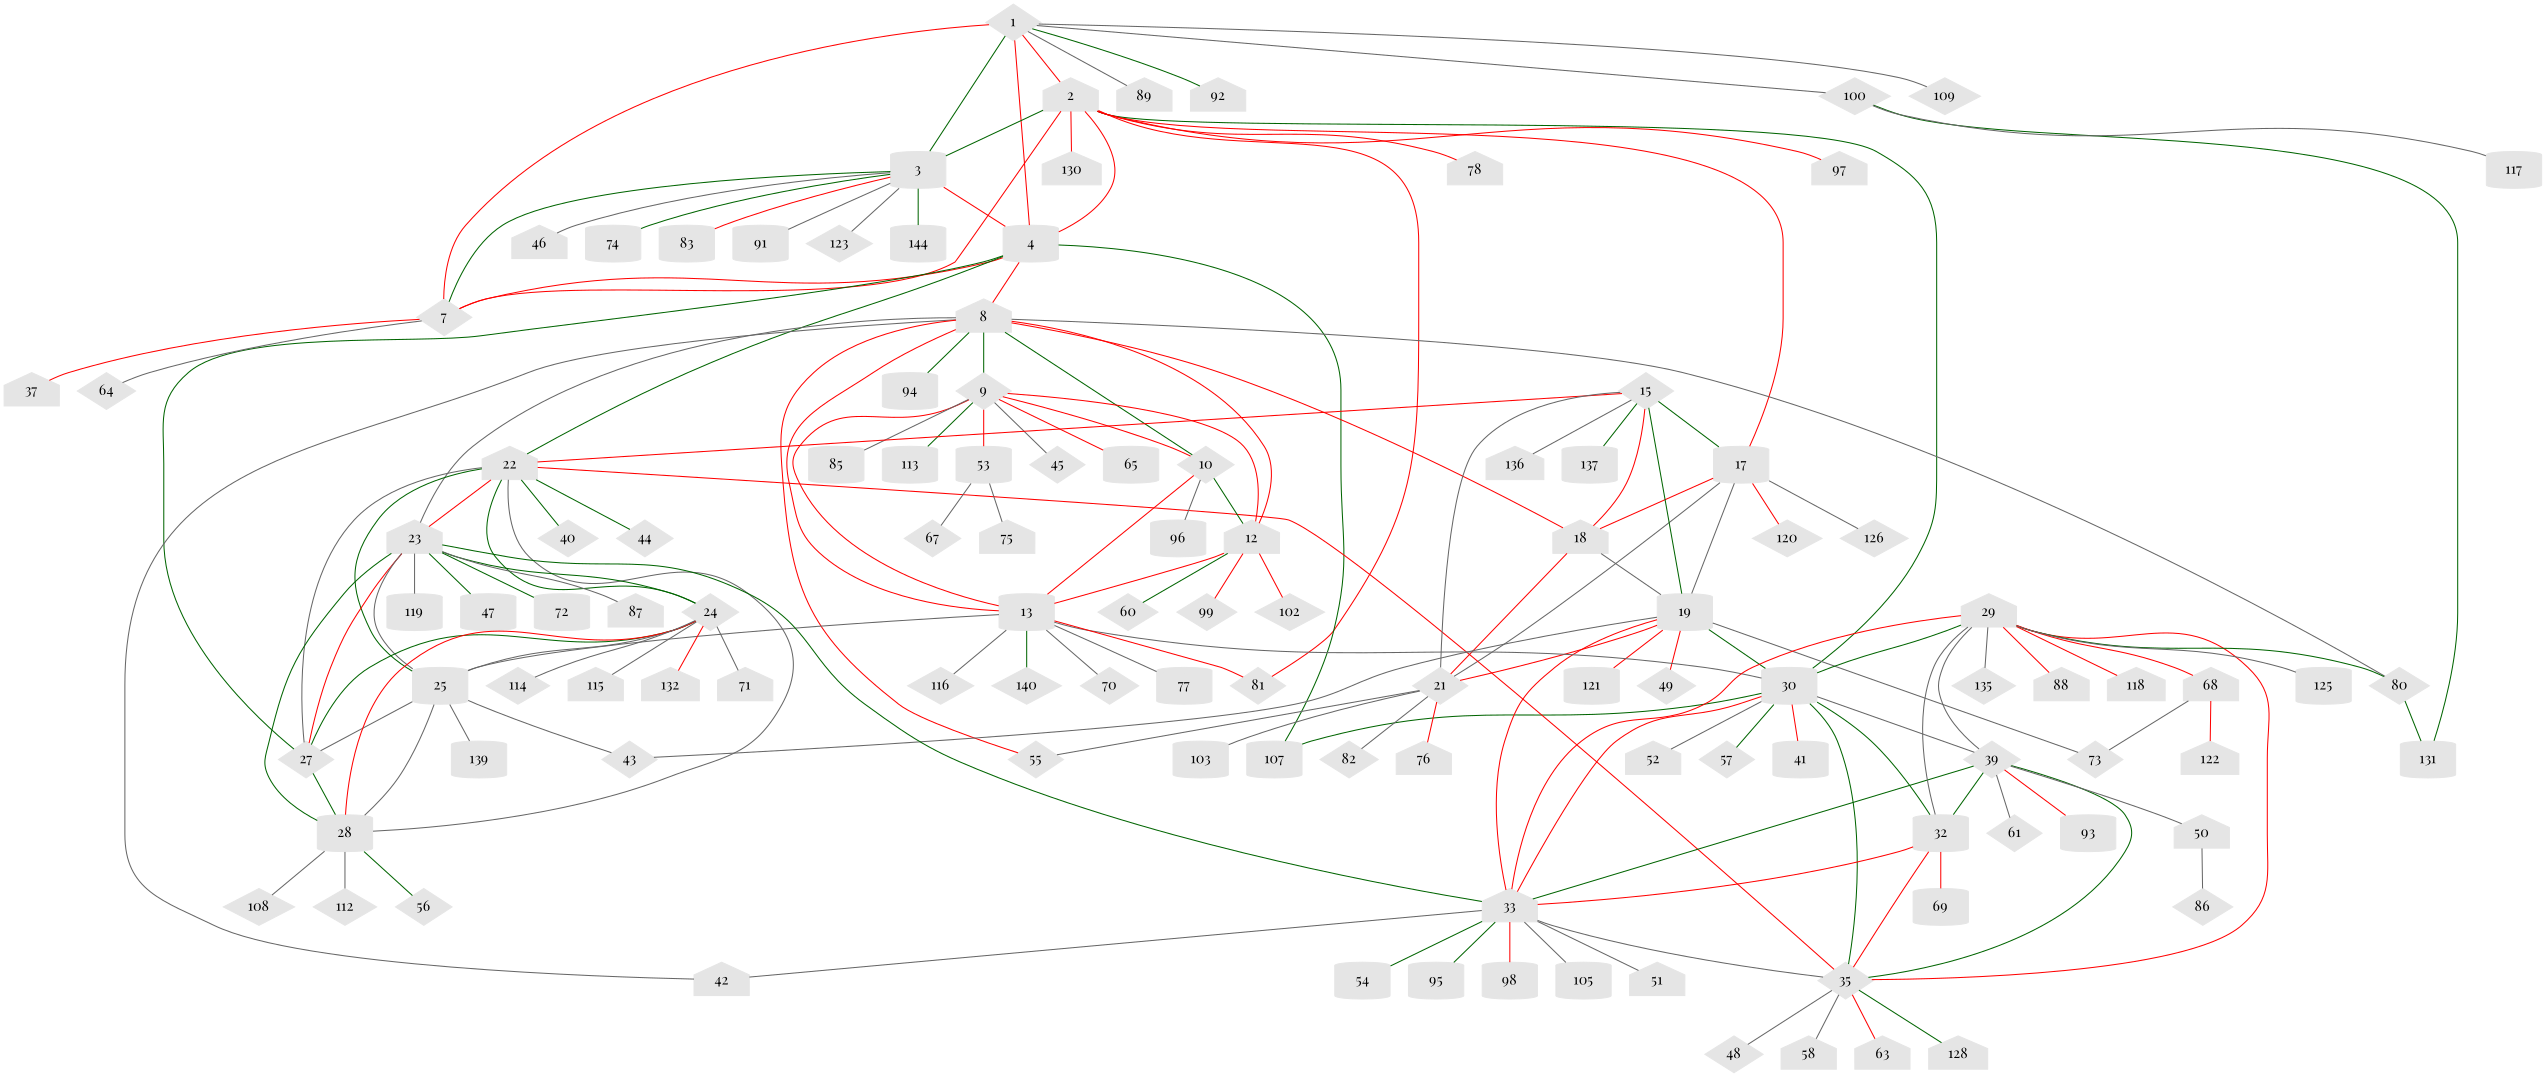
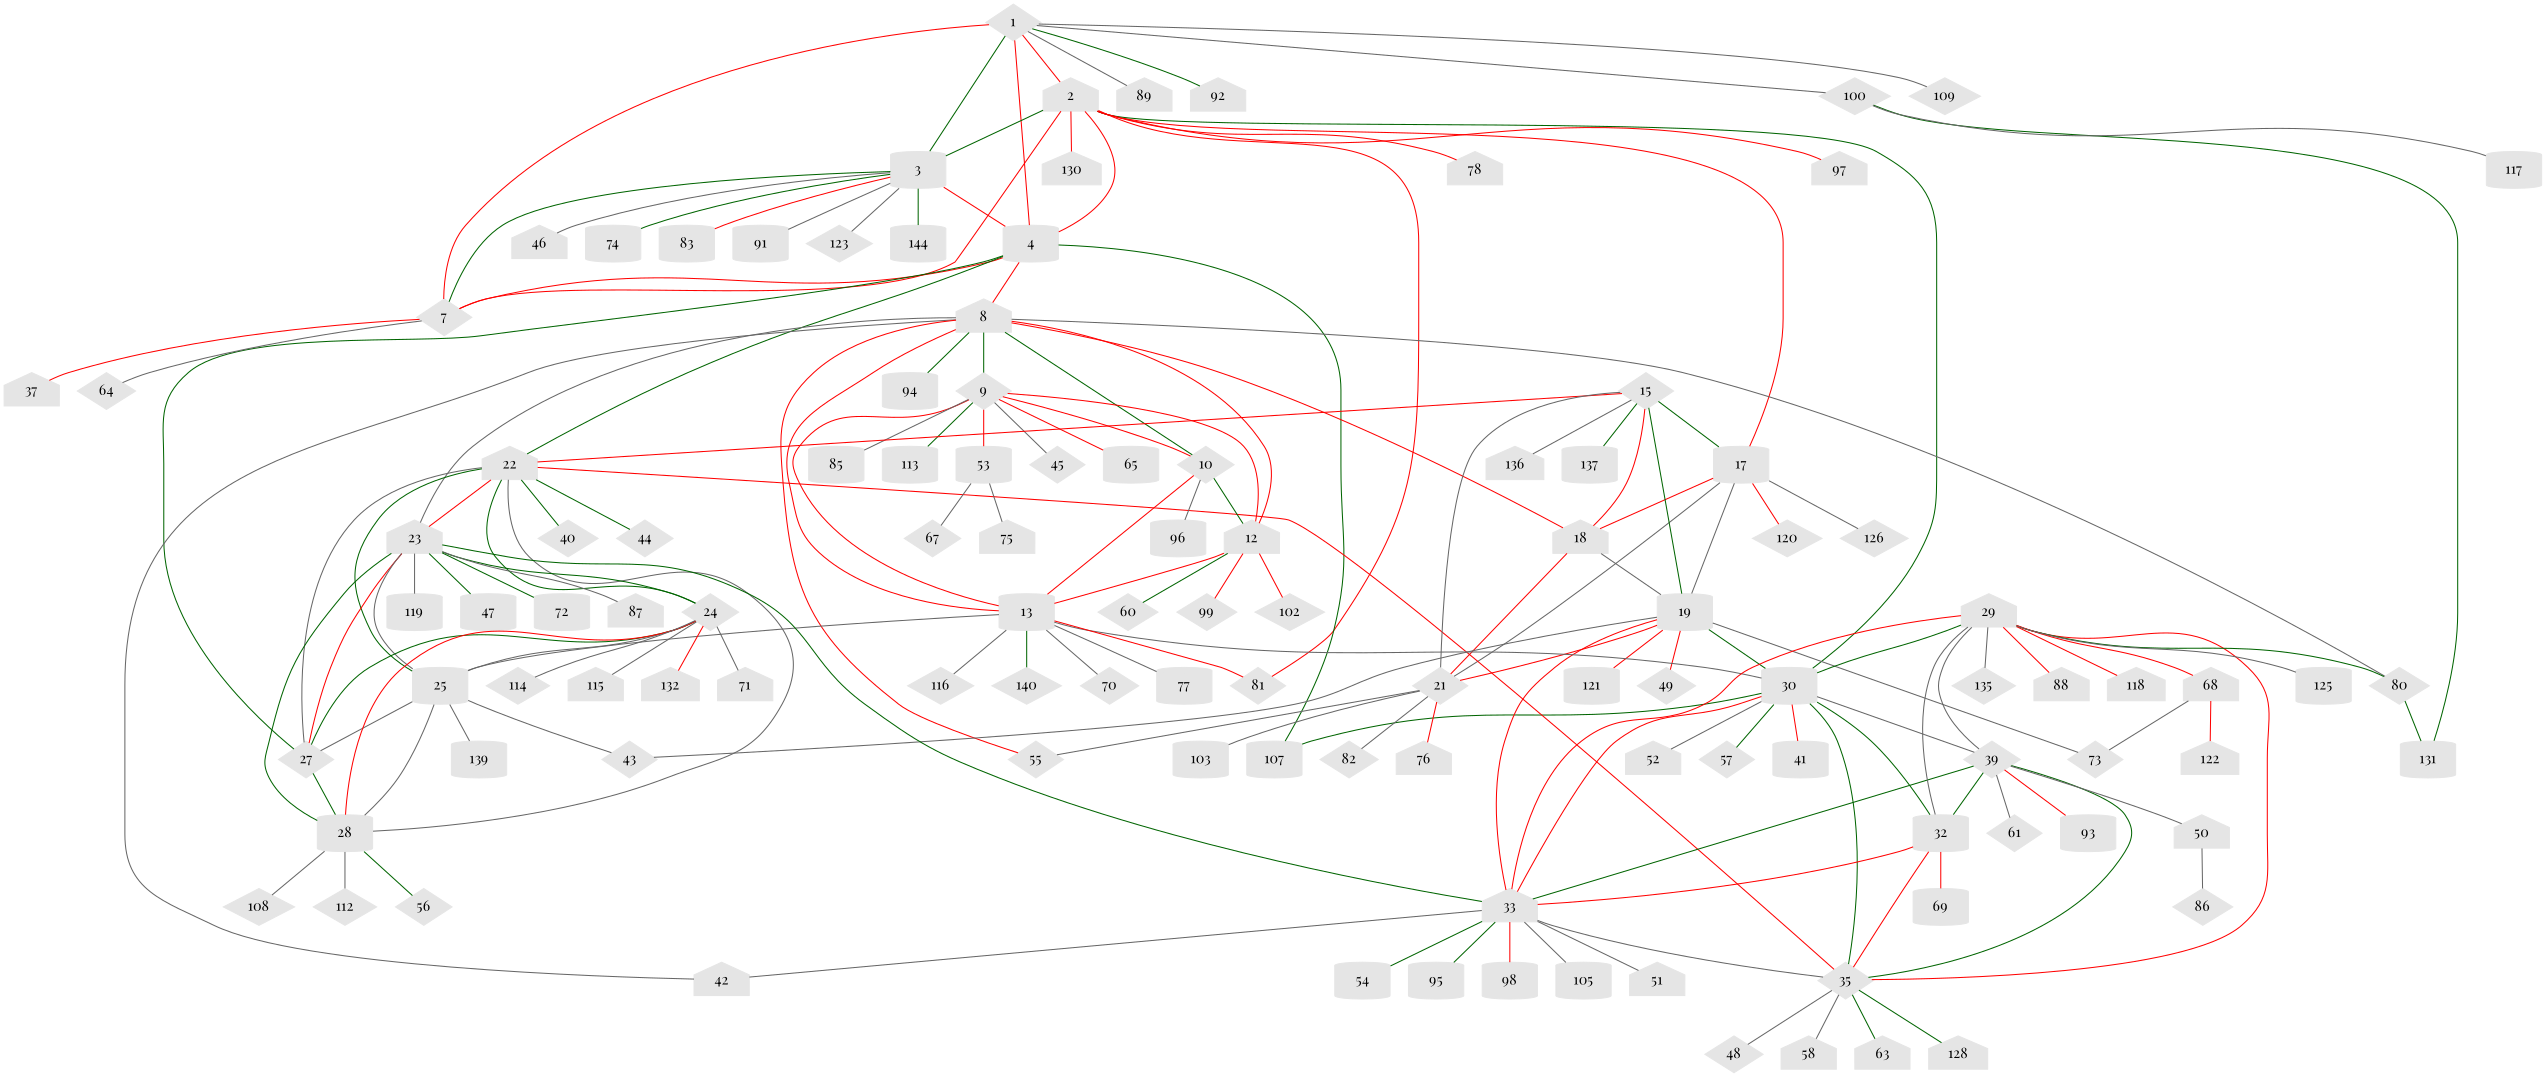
  graph {
    fontname="Playfair Display"
    node [color=gray90 fontname="Playfair Display" shape=diamond style=filled]
    edge [color=gray40 fontname="Playfair Display"]
    1 [super="+5"]
    2 [shape=house]
    3 [shape=cylinder super="+6"]
    4 [shape=cylinder super="+84"]
    7 [super="+106"]
    89 [shape=house]
    92 [shape=house]
    100
    109
    17 [shape=cylinder super="+66"]
    30 [shape=cylinder super="+34"]
    78 [shape=house]
    81
    97 [shape=house]
    130 [shape=house]
    46 [shape=house]
    74 [shape=cylinder super="+129"]
    83 [shape=cylinder]
    91 [shape=cylinder]
    123
    n21 [label=144 shape=cylinder]
    8 [shape=house super="+133"]
    22 [shape=house super="+59"]
    27 [super="+104"]
    107 [shape=cylinder]
    37 [shape=house]
    64
    131 [shape=cylinder]
    117 [shape=cylinder]
    18 [shape=house super="+101"]
    19 [shape=cylinder super="+20"]
    21 [super="+124"]
    120
    126
    33 [shape=house super="+111"]
    35 [super="+127"]
    n37 [label=39 super="+138"]
    32 [shape=cylinder]
    41 [shape=cylinder]
    52 [shape=house]
    57
    9 [super="+12"]
    10
    n44 [label=12 shape=house]
    13 [shape=cylinder super="+14"]
    23 [shape=house super="+26"]
    42 [shape=house]
    55
    80
    94 [shape=cylinder]
    25 [shape=cylinder super="+39"]
    24 [super="+36"]
    28 [shape=cylinder super="+62"]
    40
    44
    45
    53 [shape=cylinder super="+90"]
    65 [shape=cylinder]
    85 [shape=cylinder]
    113 [shape=cylinder]
    96 [shape=cylinder]
    60
    99
    102
    70
    77 [shape=cylinder]
    116
    140
    47 [shape=cylinder]
    72 [shape=cylinder]
    87 [shape=house]
    119 [shape=cylinder]
    67
    75 [shape=house]
    43 [super="+79"]
    139 [shape=cylinder]
    15 [super="+16"]
    136 [shape=house]
    137 [shape=cylinder]
    49
    73 [super="+110"]
    121 [shape=cylinder]
    76 [shape=house]
    82
    103 [shape=cylinder]
    51 [shape=house]
    54 [shape=cylinder]
    95 [shape=cylinder]
    98 [shape=cylinder]
    105 [shape=cylinder]
    71 [shape=house]
    114
    115 [shape=house]
    132 [shape=house]
    56
    108
    112
    48
    58 [shape=house]
    63 [shape=house]
    128 [shape=house]
    29 [shape=house super="+38"]
    68 [shape=house]
    88 [shape=house]
    118 [shape=house]
    125 [shape=cylinder]
    135
    50 [shape=house]
    61
    93 [shape=cylinder]
    69 [shape=cylinder]
    122 [shape=house]
    86
    1 -- 2 [color=red weight=2]
    1 -- 3 [color=darkgreen weight=4]
    1 -- 4 [color=red weight=2]
    1 -- 7 [color=red weight=2]
    1 -- 89
    1 -- 92 [color=darkgreen]
    1 -- 100
    1 -- 109
    2 -- 3 [color=darkgreen weight=2]
    2 -- 4 [color=red]
    2 -- 7 [color=red]
    2 -- 17 [color=red]
    2 -- 30 [color=darkgreen]
    2 -- 78 [color=red]
    2 -- 81 [color=red]
    2 -- 97 [color=red]
    2 -- 130 [color=red]
    3 -- 4 [color=red weight=2]
    3 -- 7 [color=darkgreen weight=2]
    3 -- 46
    3 -- 74 [color=darkgreen]
    3 -- 83 [color=red]
    3 -- 91
    3 -- 123
    3 -- n21 [color=darkgreen]
    4 -- 7 [color=red]
    4 -- 8 [color=red]
    4 -- 22 [color=darkgreen]
    4 -- 27 [color=darkgreen]
    4 -- 107 [color=darkgreen]
    7 -- 37 [color=red]
    7 -- 64
    100 -- 131 [color=darkgreen]
    100 -- 117
    17 -- 18 [color=red]
    17 -- 19 [weight=2]
    17 -- 21
    17 -- 120 [color=red]
    17 -- 126
    30 -- 107 [color=darkgreen]
    30 -- 33 [color=red weight=2]
    30 -- 35 [color=darkgreen weight=2]
    30 -- n37 [weight=2]
    30 -- 32 [color=darkgreen weight=2]
    30 -- 41 [color=red]
    30 -- 52
    30 -- 57 [color=darkgreen]
    8 -- 18 [color=red]
    8 -- 9 [color=darkgreen weight=2]
    8 -- 10 [color=darkgreen]
    8 -- n44 [color=red]
    8 -- 13 [color=red weight=2]
    8 -- 23
    8 -- 42
    8 -- 55 [color=red]
    8 -- 80
    8 -- 94 [color=darkgreen]
    22 -- 27
    22 -- 35 [color=red]
    22 -- 23 [color=red weight=2]
    22 -- 25 [color=darkgreen]
    22 -- 24 [color=darkgreen]
    22 -- 28
    22 -- 40 [color=darkgreen]
    22 -- 44 [color=darkgreen]
    27 -- 28 [color=darkgreen]
    18 -- 19 [weight=2]
    18 -- 21 [color=red]
    19 -- 30 [color=darkgreen]
    19 -- 21 [color=red weight=2]
    19 -- 33 [color=red]
    19 -- 43
    19 -- 49 [color=red]
    19 -- 73
    19 -- 121 [color=red]
    21 -- 55
    21 -- 76 [color=red]
    21 -- 82
    21 -- 103
    33 -- 35
    33 -- 42
    33 -- 51
    33 -- 54 [color=darkgreen]
    33 -- 95 [color=darkgreen]
    33 -- 98 [color=red]
    33 -- 105
    35 -- 48
    35 -- 58
-   35 -- 63 [color=red]
+   35 -- 63 [color=darkgreen]
    35 -- 128 [color=darkgreen]
    n37 -- 33 [color=darkgreen]
    n37 -- 35 [color=darkgreen]
    n37 -- 32 [color=darkgreen]
    n37 -- 50
    n37 -- 61
    n37 -- 93 [color=red]
    32 -- 33 [color=red]
    32 -- 35 [color=red]
    32 -- 69 [color=red]
    9 -- 10 [color=red weight=2]
    9 -- n44 [color=red weight=2]
    9 -- 13 [color=red weight=4]
    9 -- 45
    9 -- 53 [color=red]
    9 -- 65 [color=red]
    9 -- 85
    9 -- 113 [color=darkgreen]
    10 -- n44 [color=darkgreen]
    10 -- 13 [color=red weight=2]
    10 -- 96
    n44 -- 13 [color=red weight=2]
    n44 -- 60 [color=darkgreen]
    n44 -- 99 [color=red]
    n44 -- 102 [color=red]
    13 -- 30
    13 -- 81 [color=red]
    13 -- 25
    13 -- 70
    13 -- 77
    13 -- 116
    13 -- 140 [color=darkgreen]
    23 -- 27 [color=red weight=2]
    23 -- 33 [color=darkgreen]
    23 -- 25 [weight=2]
    23 -- 24 [color=darkgreen weight=2]
    23 -- 28 [color=darkgreen weight=2]
    23 -- 47 [color=darkgreen]
    23 -- 72 [color=darkgreen]
    23 -- 87
    23 -- 119
    80 -- 131 [color=darkgreen]
    25 -- 27
    25 -- 28
    25 -- 43
    25 -- 139
    24 -- 27 [color=darkgreen]
    24 -- 25
    24 -- 28 [color=red]
    24 -- 71
    24 -- 114
    24 -- 115
    24 -- 132 [color=red]
    28 -- 56 [color=darkgreen]
    28 -- 108
    28 -- 112
    53 -- 67
    53 -- 75
    15 -- 17 [color=darkgreen weight=2]
    15 -- 22 [color=red]
    15 -- 18 [color=red weight=2]
    15 -- 19 [color=darkgreen weight=4]
    15 -- 21 [weight=2]
    15 -- 136
    15 -- 137 [color=darkgreen]
    29 -- 30 [color=darkgreen weight=2]
    29 -- 33 [color=red]
    29 -- 35 [color=red]
    29 -- n37
    29 -- 32
    29 -- 80 [color=darkgreen]
    29 -- 68 [color=red]
    29 -- 88 [color=red]
    29 -- 118 [color=red]
    29 -- 125
    29 -- 135
    68 -- 73
    68 -- 122 [color=red]
    50 -- 86
  }
